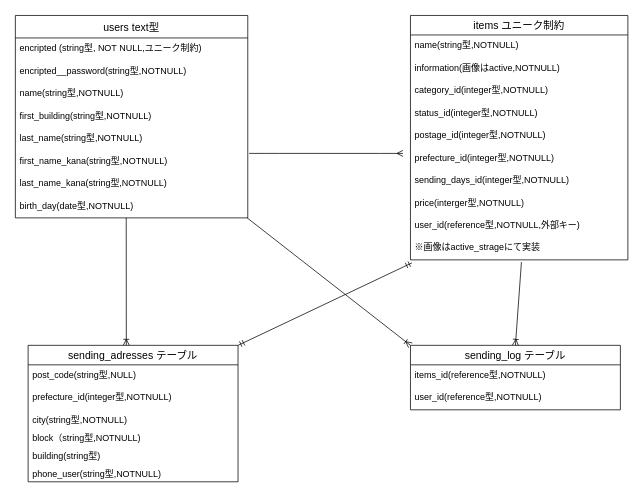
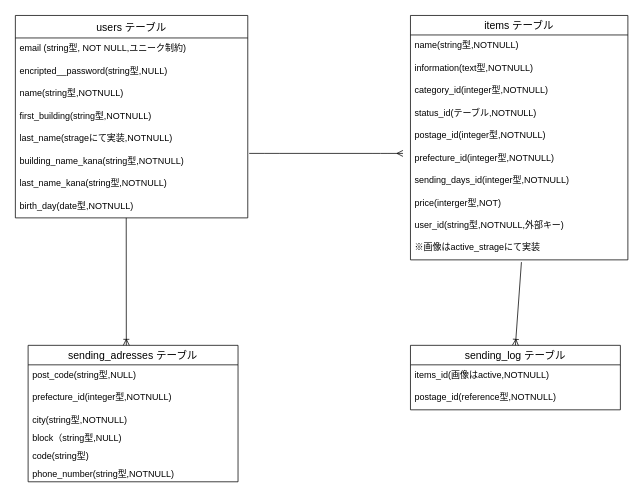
  <mxCell id="0" />
  <mxCell id="1" parent="0" />
- <mxCell id="2" value="users text型" style="swimlane;fontStyle=0;childLayout=stackLayout;horizontal=1;startSize=30;horizontalStack=0;resizeParent=1;resizeParentMax=0;resizeLast=0;collapsible=1;marginBottom=0;align=center;fontSize=14;labelBorderColor=none;" parent="1" vertex="1"><mxGeometry x="20" y="20" width="310" height="270" as="geometry"><mxRectangle x="-810" y="-1090" width="70" height="26" as="alternateBounds" /></mxGeometry></mxCell>
- <mxCell id="3" value="encripted (string型, NOT NULL,ユニーク制約)" style="text;strokeColor=none;fillColor=none;spacingLeft=4;spacingRight=4;overflow=hidden;rotatable=0;points=[[0,0.5],[1,0.5]];portConstraint=eastwest;fontSize=12;" parent="2" vertex="1"><mxGeometry y="30" width="310" height="30" as="geometry" /></mxCell>
- <mxCell id="4" value="encripted__password(string型,NOTNULL)" style="text;strokeColor=none;fillColor=none;spacingLeft=4;spacingRight=4;overflow=hidden;rotatable=0;points=[[0,0.5],[1,0.5]];portConstraint=eastwest;fontSize=12;" parent="2" vertex="1"><mxGeometry y="60" width="310" height="30" as="geometry" /></mxCell>
+ <mxCell id="2" value="users テーブル" style="swimlane;fontStyle=0;childLayout=stackLayout;horizontal=1;startSize=30;horizontalStack=0;resizeParent=1;resizeParentMax=0;resizeLast=0;collapsible=1;marginBottom=0;align=center;fontSize=14;labelBorderColor=none;" parent="1" vertex="1"><mxGeometry x="20" y="20" width="310" height="270" as="geometry"><mxRectangle x="-810" y="-1090" width="70" height="26" as="alternateBounds" /></mxGeometry></mxCell>
+ <mxCell id="3" value="email (string型, NOT NULL,ユニーク制約)" style="text;strokeColor=none;fillColor=none;spacingLeft=4;spacingRight=4;overflow=hidden;rotatable=0;points=[[0,0.5],[1,0.5]];portConstraint=eastwest;fontSize=12;" parent="2" vertex="1"><mxGeometry y="30" width="310" height="30" as="geometry" /></mxCell>
+ <mxCell id="4" value="encripted__password(string型,NULL)" style="text;strokeColor=none;fillColor=none;spacingLeft=4;spacingRight=4;overflow=hidden;rotatable=0;points=[[0,0.5],[1,0.5]];portConstraint=eastwest;fontSize=12;" parent="2" vertex="1"><mxGeometry y="60" width="310" height="30" as="geometry" /></mxCell>
  <mxCell id="5" value="name(string型,NOTNULL)" style="text;strokeColor=none;fillColor=none;spacingLeft=4;spacingRight=4;overflow=hidden;rotatable=0;points=[[0,0.5],[1,0.5]];portConstraint=eastwest;fontSize=12;" parent="2" vertex="1"><mxGeometry y="90" width="310" height="30" as="geometry" /></mxCell>
  <mxCell id="6" value="first_building(string型,NOTNULL)" style="text;strokeColor=none;fillColor=none;spacingLeft=4;spacingRight=4;overflow=hidden;rotatable=0;points=[[0,0.5],[1,0.5]];portConstraint=eastwest;fontSize=12;" parent="2" vertex="1"><mxGeometry y="120" width="310" height="30" as="geometry" /></mxCell>
- <mxCell id="7" value="last_name(string型,NOTNULL)" style="text;strokeColor=none;fillColor=none;spacingLeft=4;spacingRight=4;overflow=hidden;rotatable=0;points=[[0,0.5],[1,0.5]];portConstraint=eastwest;fontSize=12;" parent="2" vertex="1"><mxGeometry y="150" width="310" height="30" as="geometry" /></mxCell>
- <mxCell id="8" value="first_name_kana(string型,NOTNULL)" style="text;strokeColor=none;fillColor=none;spacingLeft=4;spacingRight=4;overflow=hidden;rotatable=0;points=[[0,0.5],[1,0.5]];portConstraint=eastwest;fontSize=12;" parent="2" vertex="1"><mxGeometry y="180" width="310" height="30" as="geometry" /></mxCell>
+ <mxCell id="7" value="last_name(strageにて実装,NOTNULL)" style="text;strokeColor=none;fillColor=none;spacingLeft=4;spacingRight=4;overflow=hidden;rotatable=0;points=[[0,0.5],[1,0.5]];portConstraint=eastwest;fontSize=12;" parent="2" vertex="1"><mxGeometry y="150" width="310" height="30" as="geometry" /></mxCell>
+ <mxCell id="8" value="building_name_kana(string型,NOTNULL)" style="text;strokeColor=none;fillColor=none;spacingLeft=4;spacingRight=4;overflow=hidden;rotatable=0;points=[[0,0.5],[1,0.5]];portConstraint=eastwest;fontSize=12;" parent="2" vertex="1"><mxGeometry y="180" width="310" height="30" as="geometry" /></mxCell>
  <mxCell id="9" value="last_name_kana(string型,NOTNULL)" style="text;strokeColor=none;fillColor=none;spacingLeft=4;spacingRight=4;overflow=hidden;rotatable=0;points=[[0,0.5],[1,0.5]];portConstraint=eastwest;fontSize=12;" parent="2" vertex="1"><mxGeometry y="210" width="310" height="30" as="geometry" /></mxCell>
  <mxCell id="10" value="birth_day(date型,NOTNULL)" style="text;strokeColor=none;fillColor=none;spacingLeft=4;spacingRight=4;overflow=hidden;rotatable=0;points=[[0,0.5],[1,0.5]];portConstraint=eastwest;fontSize=12;" parent="2" vertex="1"><mxGeometry y="240" width="310" height="30" as="geometry" /></mxCell>
- <mxCell id="11" value="items ユニーク制約" style="swimlane;fontStyle=0;childLayout=stackLayout;horizontal=1;startSize=26;horizontalStack=0;resizeParent=1;resizeParentMax=0;resizeLast=0;collapsible=1;marginBottom=0;align=center;fontSize=14;" parent="1" vertex="1"><mxGeometry x="547" y="20" width="290" height="326" as="geometry" /></mxCell>
+ <mxCell id="11" value="items テーブル" style="swimlane;fontStyle=0;childLayout=stackLayout;horizontal=1;startSize=26;horizontalStack=0;resizeParent=1;resizeParentMax=0;resizeLast=0;collapsible=1;marginBottom=0;align=center;fontSize=14;" parent="1" vertex="1"><mxGeometry x="547" y="20" width="290" height="326" as="geometry" /></mxCell>
  <mxCell id="12" value="name(string型,NOTNULL)" style="text;strokeColor=none;fillColor=none;spacingLeft=4;spacingRight=4;overflow=hidden;rotatable=0;points=[[0,0.5],[1,0.5]];portConstraint=eastwest;fontSize=12;" parent="11" vertex="1"><mxGeometry y="26" width="290" height="30" as="geometry" /></mxCell>
- <mxCell id="13" value="information(画像はactive,NOTNULL)" style="text;strokeColor=none;fillColor=none;spacingLeft=4;spacingRight=4;overflow=hidden;rotatable=0;points=[[0,0.5],[1,0.5]];portConstraint=eastwest;fontSize=12;" parent="11" vertex="1"><mxGeometry y="56" width="290" height="30" as="geometry" /></mxCell>
+ <mxCell id="13" value="information(text型,NOTNULL)" style="text;strokeColor=none;fillColor=none;spacingLeft=4;spacingRight=4;overflow=hidden;rotatable=0;points=[[0,0.5],[1,0.5]];portConstraint=eastwest;fontSize=12;" parent="11" vertex="1"><mxGeometry y="56" width="290" height="30" as="geometry" /></mxCell>
  <mxCell id="14" value="category_id(integer型,NOTNULL)" style="text;strokeColor=none;fillColor=none;spacingLeft=4;spacingRight=4;overflow=hidden;rotatable=0;points=[[0,0.5],[1,0.5]];portConstraint=eastwest;fontSize=12;" parent="11" vertex="1"><mxGeometry y="86" width="290" height="30" as="geometry" /></mxCell>
- <mxCell id="15" value="status_id(integer型,NOTNULL)" style="text;strokeColor=none;fillColor=none;spacingLeft=4;spacingRight=4;overflow=hidden;rotatable=0;points=[[0,0.5],[1,0.5]];portConstraint=eastwest;fontSize=12;" parent="11" vertex="1"><mxGeometry y="116" width="290" height="30" as="geometry" /></mxCell>
+ <mxCell id="15" value="status_id(テーブル,NOTNULL)" style="text;strokeColor=none;fillColor=none;spacingLeft=4;spacingRight=4;overflow=hidden;rotatable=0;points=[[0,0.5],[1,0.5]];portConstraint=eastwest;fontSize=12;" parent="11" vertex="1"><mxGeometry y="116" width="290" height="30" as="geometry" /></mxCell>
  <mxCell id="16" value="postage_id(integer型,NOTNULL)" style="text;strokeColor=none;fillColor=none;spacingLeft=4;spacingRight=4;overflow=hidden;rotatable=0;points=[[0,0.5],[1,0.5]];portConstraint=eastwest;fontSize=12;" parent="11" vertex="1"><mxGeometry y="146" width="290" height="30" as="geometry" /></mxCell>
  <mxCell id="17" value="prefecture_id(integer型,NOTNULL)" style="text;strokeColor=none;fillColor=none;spacingLeft=4;spacingRight=4;overflow=hidden;rotatable=0;points=[[0,0.5],[1,0.5]];portConstraint=eastwest;fontSize=12;" parent="11" vertex="1"><mxGeometry y="176" width="290" height="30" as="geometry" /></mxCell>
  <mxCell id="18" value="sending_days_id(integer型,NOTNULL)" style="text;strokeColor=none;fillColor=none;spacingLeft=4;spacingRight=4;overflow=hidden;rotatable=0;points=[[0,0.5],[1,0.5]];portConstraint=eastwest;fontSize=12;" parent="11" vertex="1"><mxGeometry y="206" width="290" height="30" as="geometry" /></mxCell>
- <mxCell id="19" value="price(interger型,NOTNULL)" style="text;strokeColor=none;fillColor=none;spacingLeft=4;spacingRight=4;overflow=hidden;rotatable=0;points=[[0,0.5],[1,0.5]];portConstraint=eastwest;fontSize=12;" parent="11" vertex="1"><mxGeometry y="236" width="290" height="30" as="geometry" /></mxCell>
- <mxCell id="20" value="user_id(reference型,NOTNULL,外部キー)" style="text;strokeColor=none;fillColor=none;spacingLeft=4;spacingRight=4;overflow=hidden;rotatable=0;points=[[0,0.5],[1,0.5]];portConstraint=eastwest;fontSize=12;" parent="11" vertex="1"><mxGeometry y="266" width="290" height="30" as="geometry" /></mxCell>
+ <mxCell id="19" value="price(interger型,NOT)" style="text;strokeColor=none;fillColor=none;spacingLeft=4;spacingRight=4;overflow=hidden;rotatable=0;points=[[0,0.5],[1,0.5]];portConstraint=eastwest;fontSize=12;" parent="11" vertex="1"><mxGeometry y="236" width="290" height="30" as="geometry" /></mxCell>
+ <mxCell id="20" value="user_id(string型,NOTNULL,外部キー)" style="text;strokeColor=none;fillColor=none;spacingLeft=4;spacingRight=4;overflow=hidden;rotatable=0;points=[[0,0.5],[1,0.5]];portConstraint=eastwest;fontSize=12;" parent="11" vertex="1"><mxGeometry y="266" width="290" height="30" as="geometry" /></mxCell>
  <mxCell id="21" value="※画像はactive_strageにて実装" style="text;strokeColor=none;fillColor=none;spacingLeft=4;spacingRight=4;overflow=hidden;rotatable=0;points=[[0,0.5],[1,0.5]];portConstraint=eastwest;fontSize=12;" vertex="1" parent="11"><mxGeometry y="296" width="290" height="30" as="geometry" /></mxCell>
  <mxCell id="22" value="sending_adresses テーブル" style="swimlane;fontStyle=0;childLayout=stackLayout;horizontal=1;startSize=26;horizontalStack=0;resizeParent=1;resizeParentMax=0;resizeLast=0;collapsible=1;marginBottom=0;align=center;fontSize=14;" parent="1" vertex="1"><mxGeometry x="37" y="460" width="280" height="182" as="geometry" /></mxCell>
  <mxCell id="23" value="post_code(string型,NULL)" style="text;strokeColor=none;fillColor=none;spacingLeft=4;spacingRight=4;overflow=hidden;rotatable=0;points=[[0,0.5],[1,0.5]];portConstraint=eastwest;fontSize=12;" parent="22" vertex="1"><mxGeometry y="26" width="280" height="30" as="geometry" /></mxCell>
  <mxCell id="24" value="prefecture_id(integer型,NOTNULL)" style="text;strokeColor=none;fillColor=none;spacingLeft=4;spacingRight=4;overflow=hidden;rotatable=0;points=[[0,0.5],[1,0.5]];portConstraint=eastwest;fontSize=12;" parent="22" vertex="1"><mxGeometry y="56" width="280" height="30" as="geometry" /></mxCell>
  <mxCell id="25" value="city(string型,NOTNULL)" style="text;strokeColor=none;fillColor=none;spacingLeft=4;spacingRight=4;overflow=hidden;rotatable=0;points=[[0,0.5],[1,0.5]];portConstraint=eastwest;fontSize=12;" parent="22" vertex="1"><mxGeometry y="86" width="280" height="24" as="geometry" /></mxCell>
- <mxCell id="26" value="block（string型,NOTNULL)" style="text;strokeColor=none;fillColor=none;spacingLeft=4;spacingRight=4;overflow=hidden;rotatable=0;points=[[0,0.5],[1,0.5]];portConstraint=eastwest;fontSize=12;" parent="22" vertex="1"><mxGeometry y="110" width="280" height="24" as="geometry" /></mxCell>
- <mxCell id="27" value="building(string型)" style="text;strokeColor=none;fillColor=none;spacingLeft=4;spacingRight=4;overflow=hidden;rotatable=0;points=[[0,0.5],[1,0.5]];portConstraint=eastwest;fontSize=12;" parent="22" vertex="1"><mxGeometry y="134" width="280" height="24" as="geometry" /></mxCell>
- <mxCell id="28" value="phone_user(string型,NOTNULL)" style="text;strokeColor=none;fillColor=none;spacingLeft=4;spacingRight=4;overflow=hidden;rotatable=0;points=[[0,0.5],[1,0.5]];portConstraint=eastwest;fontSize=12;" vertex="1" parent="22"><mxGeometry y="158" width="280" height="24" as="geometry" /></mxCell>
+ <mxCell id="26" value="block（string型,NULL)" style="text;strokeColor=none;fillColor=none;spacingLeft=4;spacingRight=4;overflow=hidden;rotatable=0;points=[[0,0.5],[1,0.5]];portConstraint=eastwest;fontSize=12;" parent="22" vertex="1"><mxGeometry y="110" width="280" height="24" as="geometry" /></mxCell>
+ <mxCell id="27" value="code(string型)" style="text;strokeColor=none;fillColor=none;spacingLeft=4;spacingRight=4;overflow=hidden;rotatable=0;points=[[0,0.5],[1,0.5]];portConstraint=eastwest;fontSize=12;" parent="22" vertex="1"><mxGeometry y="134" width="280" height="24" as="geometry" /></mxCell>
+ <mxCell id="28" value="phone_number(string型,NOTNULL)" style="text;strokeColor=none;fillColor=none;spacingLeft=4;spacingRight=4;overflow=hidden;rotatable=0;points=[[0,0.5],[1,0.5]];portConstraint=eastwest;fontSize=12;" vertex="1" parent="22"><mxGeometry y="158" width="280" height="24" as="geometry" /></mxCell>
  <mxCell id="29" value="" style="edgeStyle=entityRelationEdgeStyle;fontSize=12;html=1;endArrow=ERmany;exitX=1.006;exitY=0.133;exitDx=0;exitDy=0;exitPerimeter=0;" edge="1" parent="1" source="8"><mxGeometry width="100" height="100" relative="1" as="geometry"><mxPoint x="337" y="310" as="sourcePoint" /><mxPoint x="537" y="204" as="targetPoint" /></mxGeometry></mxCell>
  <mxCell id="30" value="" style="fontSize=12;html=1;endArrow=ERoneToMany;exitX=0.477;exitY=1;exitDx=0;exitDy=0;exitPerimeter=0;" edge="1" parent="1" source="10"><mxGeometry width="100" height="100" relative="1" as="geometry"><mxPoint x="67" y="526" as="sourcePoint" /><mxPoint x="168" y="460" as="targetPoint" /></mxGeometry></mxCell>
- <mxCell id="31" value="" style="fontSize=12;html=1;endArrow=ERmandOne;startArrow=ERmandOne;entryX=0.007;entryY=1.133;entryDx=0;entryDy=0;entryPerimeter=0;exitX=1;exitY=0;exitDx=0;exitDy=0;" edge="1" parent="1" source="22" target="21"><mxGeometry width="100" height="100" relative="1" as="geometry"><mxPoint x="327" y="470" as="sourcePoint" /><mxPoint x="377" y="390" as="targetPoint" /></mxGeometry></mxCell>
  <mxCell id="32" value="sending_log テーブル" style="swimlane;fontStyle=0;childLayout=stackLayout;horizontal=1;startSize=26;horizontalStack=0;resizeParent=1;resizeParentMax=0;resizeLast=0;collapsible=1;marginBottom=0;align=center;fontSize=14;" vertex="1" parent="1"><mxGeometry x="547" y="460" width="280" height="86" as="geometry" /></mxCell>
- <mxCell id="33" value="items_id(reference型,NOTNULL)" style="text;strokeColor=none;fillColor=none;spacingLeft=4;spacingRight=4;overflow=hidden;rotatable=0;points=[[0,0.5],[1,0.5]];portConstraint=eastwest;fontSize=12;" vertex="1" parent="32"><mxGeometry y="26" width="280" height="30" as="geometry" /></mxCell>
- <mxCell id="34" value="user_id(reference型,NOTNULL)" style="text;strokeColor=none;fillColor=none;spacingLeft=4;spacingRight=4;overflow=hidden;rotatable=0;points=[[0,0.5],[1,0.5]];portConstraint=eastwest;fontSize=12;" vertex="1" parent="32"><mxGeometry y="56" width="280" height="30" as="geometry" /></mxCell>
- <mxCell id="35" value="" style="fontSize=12;html=1;endArrow=ERoneToMany;entryX=0;entryY=0;entryDx=0;entryDy=0;exitX=0.997;exitY=0.998;exitDx=0;exitDy=0;exitPerimeter=0;" edge="1" parent="1" source="10" target="32"><mxGeometry width="100" height="100" relative="1" as="geometry"><mxPoint x="337" y="360" as="sourcePoint" /><mxPoint x="437" y="260" as="targetPoint" /></mxGeometry></mxCell>
+ <mxCell id="33" value="items_id(画像はactive,NOTNULL)" style="text;strokeColor=none;fillColor=none;spacingLeft=4;spacingRight=4;overflow=hidden;rotatable=0;points=[[0,0.5],[1,0.5]];portConstraint=eastwest;fontSize=12;" vertex="1" parent="32"><mxGeometry y="26" width="280" height="30" as="geometry" /></mxCell>
+ <mxCell id="34" value="postage_id(reference型,NOTNULL)" style="text;strokeColor=none;fillColor=none;spacingLeft=4;spacingRight=4;overflow=hidden;rotatable=0;points=[[0,0.5],[1,0.5]];portConstraint=eastwest;fontSize=12;" vertex="1" parent="32"><mxGeometry y="56" width="280" height="30" as="geometry" /></mxCell>
  <mxCell id="36" value="" style="fontSize=12;html=1;endArrow=ERoneToMany;entryX=0.5;entryY=0;entryDx=0;entryDy=0;" edge="1" parent="1" target="32"><mxGeometry width="100" height="100" relative="1" as="geometry"><mxPoint x="695" y="349" as="sourcePoint" /><mxPoint x="704.93" y="460" as="targetPoint" /></mxGeometry></mxCell>
